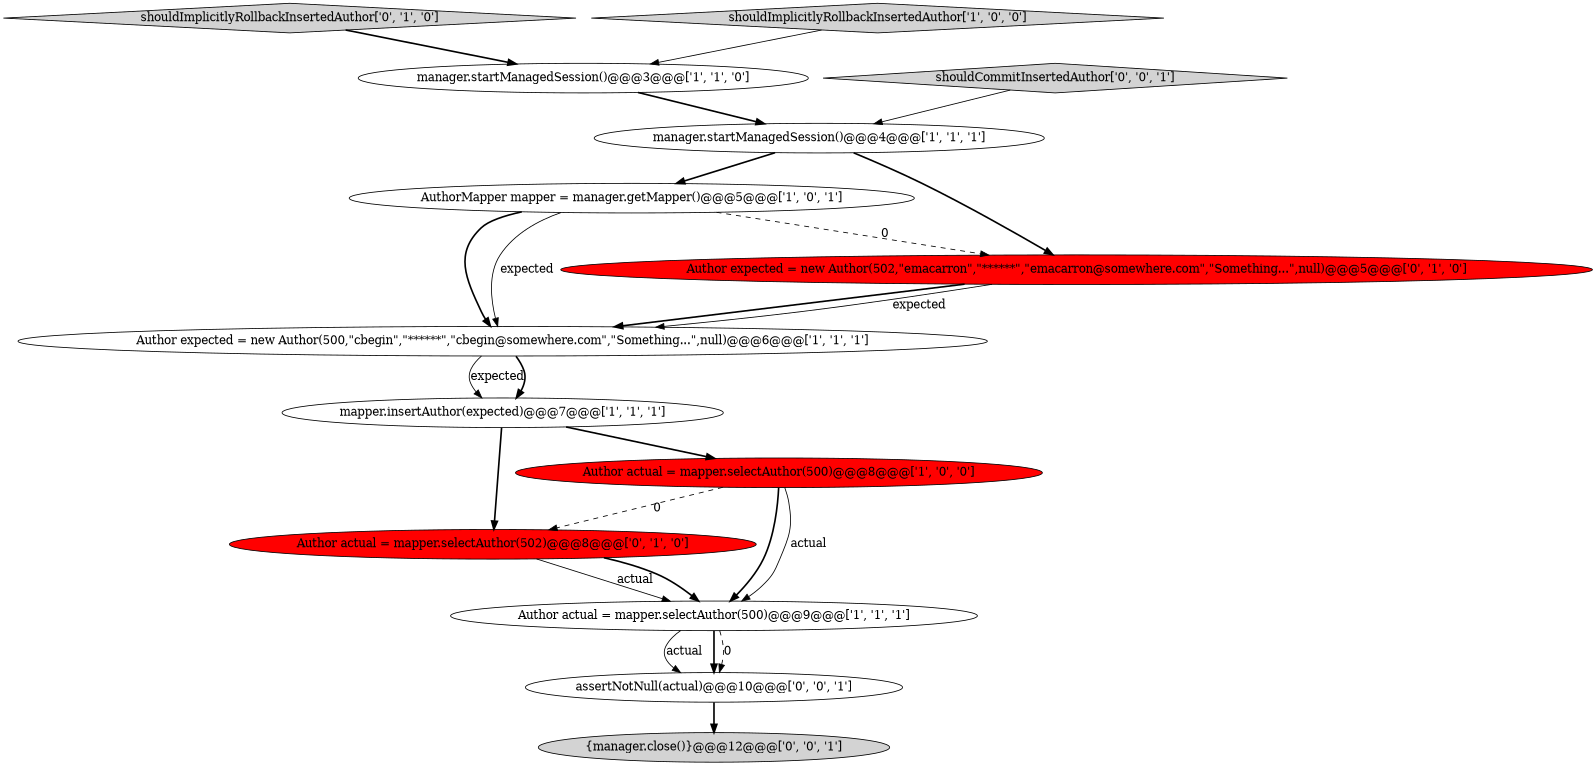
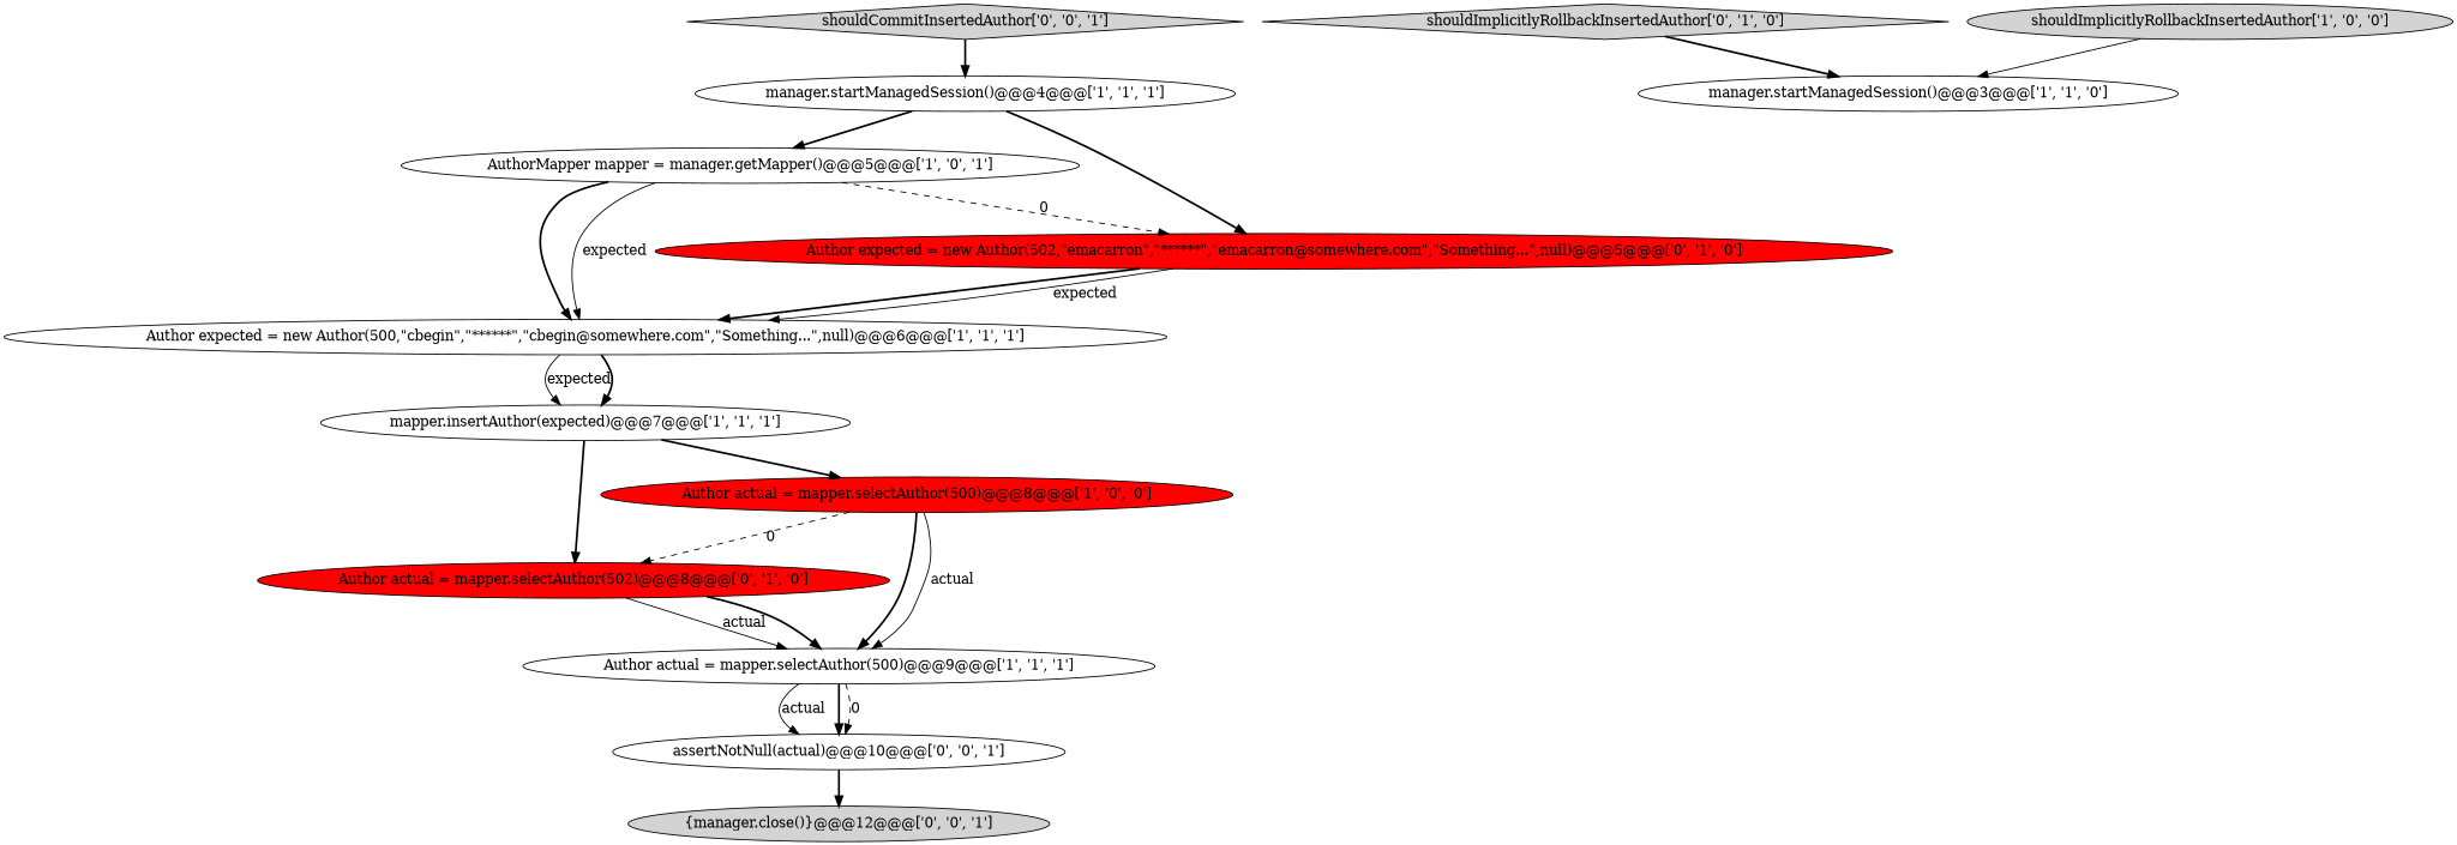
  digraph {
    node [fillcolor=white shape=ellipse style=filled]
    edge [style=bold]
    n1 [label="Author expected = new Author(500,\"cbegin\",\"******\",\"cbegin@somewhere.com\",\"Something...\",null)@@@6@@@['1', '1', '1']"]
    n2 [label="mapper.insertAuthor(expected)@@@7@@@['1', '1', '1']"]
    n3 [fillcolor=red label="Author actual = mapper.selectAuthor(502)@@@8@@@['0', '1', '0']"]
    n4 [fillcolor=red label="Author actual = mapper.selectAuthor(500)@@@8@@@['1', '0', '0']"]
    n5 [label="assertNotNull(actual)@@@10@@@['0', '0', '1']"]
    n6 [fillcolor=lightgray label="{manager.close()}@@@12@@@['0', '0', '1']"]
    n7 [label="Author actual = mapper.selectAuthor(500)@@@9@@@['1', '1', '1']"]
    n8 [label="AuthorMapper mapper = manager.getMapper()@@@5@@@['1', '0', '1']"]
    n9 [fillcolor=red label="Author expected = new Author(502,\"emacarron\",\"******\",\"emacarron@somewhere.com\",\"Something...\",null)@@@5@@@['0', '1', '0']"]
    n10 [fillcolor=lightgray label="shouldImplicitlyRollbackInsertedAuthor['0', '1', '0']" shape=diamond]
    n11 [label="manager.startManagedSession()@@@3@@@['1', '1', '0']"]
    n12 [label="manager.startManagedSession()@@@4@@@['1', '1', '1']"]
-   n13 [fillcolor=lightgray label="shouldImplicitlyRollbackInsertedAuthor['1', '0', '0']" shape=diamond]
+   n13 [fillcolor=lightgray label="shouldImplicitlyRollbackInsertedAuthor['1', '0', '0']"]
    n14 [fillcolor=lightgray label="shouldCommitInsertedAuthor['0', '0', '1']" shape=diamond]
    n1 -> n2 [label=expected style=solid]
    n1 -> n2
    n2 -> n3
    n2 -> n4
    n3 -> n7 [label=actual style=solid]
    n3 -> n7
    n4 -> n3 [label=0 style=dashed]
    n4 -> n7
    n4 -> n7 [label=actual style=solid]
    n5 -> n6
    n7 -> n5 [label=actual style=solid]
    n7 -> n5
    n7 -> n5 [label=0 style=dashed]
    n8 -> n1
    n8 -> n1 [label=expected style=solid]
    n8 -> n9 [label=0 style=dashed]
    n9 -> n1
    n9 -> n1 [label=expected style=solid]
    n10 -> n11
-   n11 -> n12
    n12 -> n8
    n12 -> n9
    n13 -> n11 [style=solid]
-   n14 -> n12 [style=solid]
+   n14 -> n12
  }
